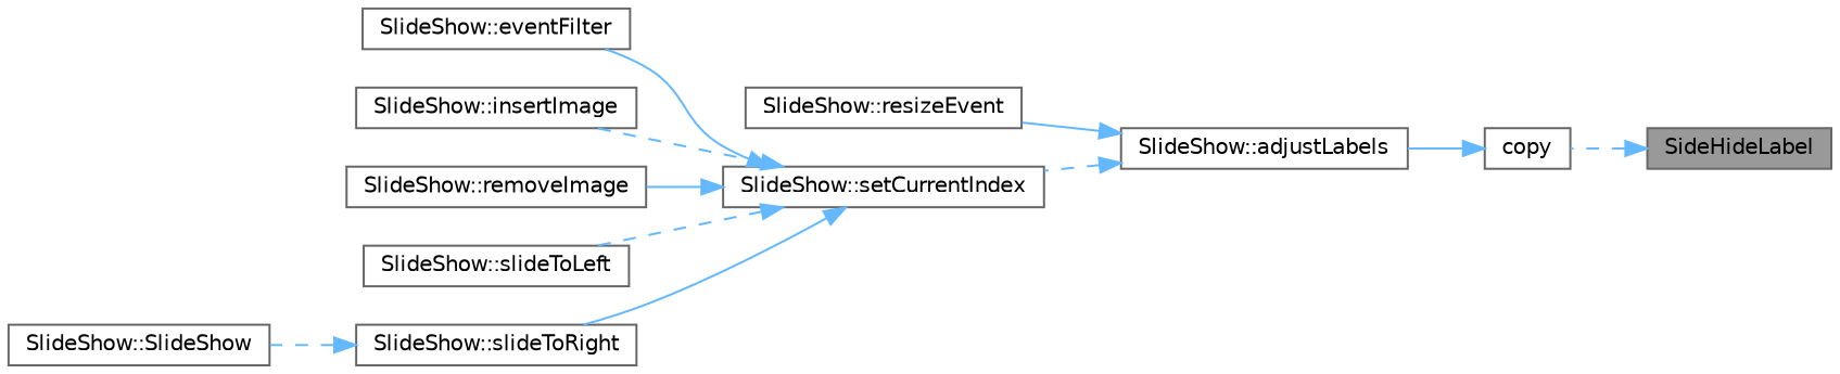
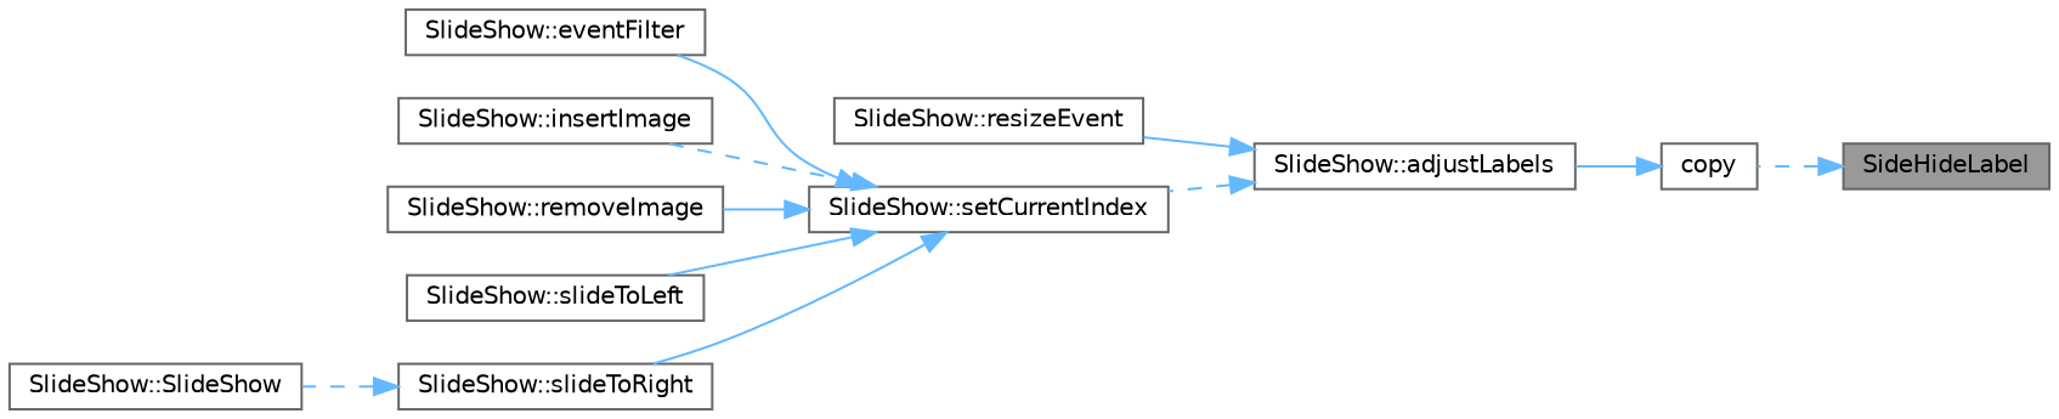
  digraph {
    rankdir=RL
    node [color=grey40 fillcolor=white fontname=Helvetica fontsize=10 shape=box style=filled]
    edge [color=steelblue1 dir=back fontname=Helvetica fontsize=10 labelfontname=Helvetica labelfontsize=10 style=dashed]
    n1 [color=gray40 fillcolor=grey60 fontcolor=black height=0.2 label=SideHideLabel width=0.4]
    n2 [height=0.2 label=copy width=0.4]
    n3 [height=0.2 label="SlideShow::adjustLabels" width=0.4]
    n4 [height=0.2 label="SlideShow::resizeEvent" width=0.4]
    n5 [height=0.2 label="SlideShow::setCurrentIndex" width=0.4]
    n6 [height=0.2 label="SlideShow::eventFilter" width=0.4]
    n7 [height=0.2 label="SlideShow::insertImage" width=0.4]
    n8 [height=0.2 label="SlideShow::removeImage" width=0.4]
    n9 [height=0.2 label="SlideShow::slideToLeft" width=0.4]
    n10 [height=0.2 label="SlideShow::slideToRight" width=0.4]
    n11 [height=0.2 label="SlideShow::SlideShow" width=0.4]
    n1 -> n2
    n2 -> n3 [style=solid]
    n3 -> n4 [style=solid]
    n3 -> n5
    n5 -> n6 [style=solid]
    n5 -> n7
    n5 -> n8 [style=solid]
-   n5 -> n9
+   n5 -> n9 [style=solid]
    n5 -> n10 [style=solid]
    n10 -> n11
  }
